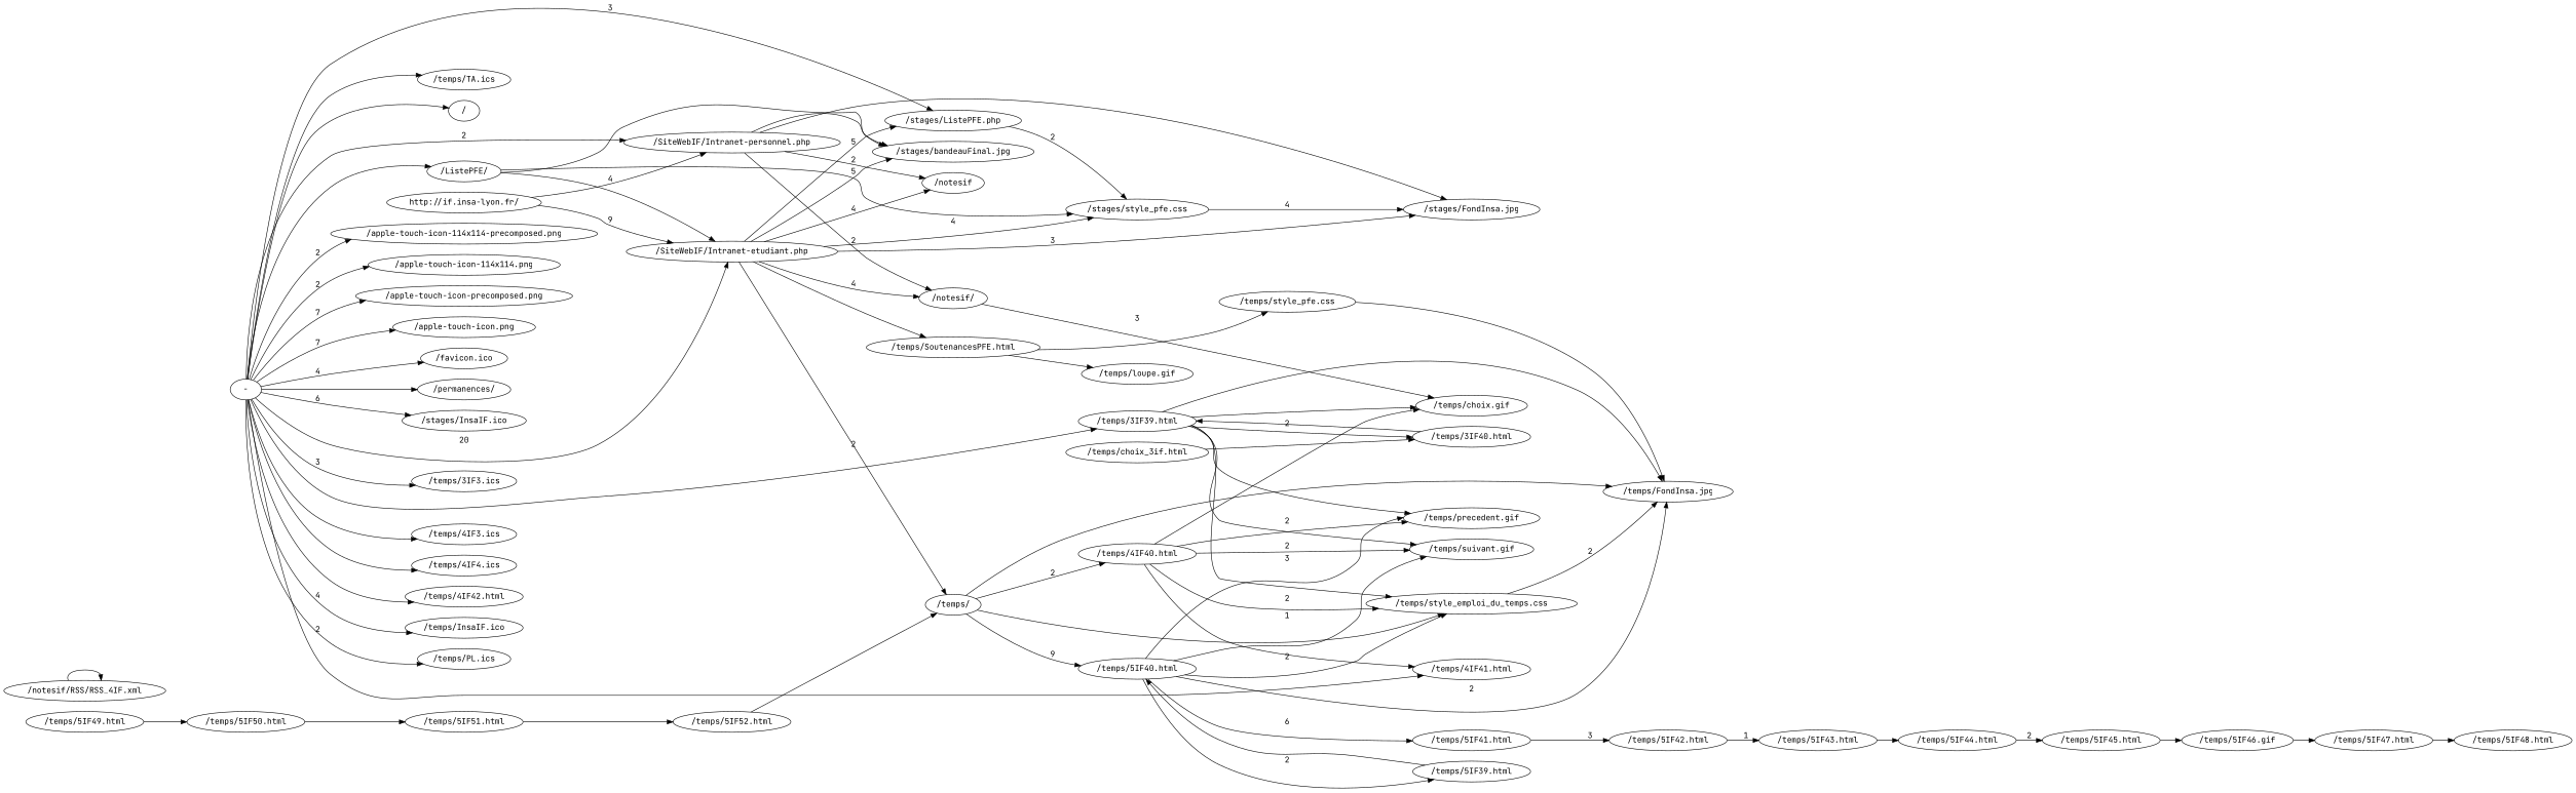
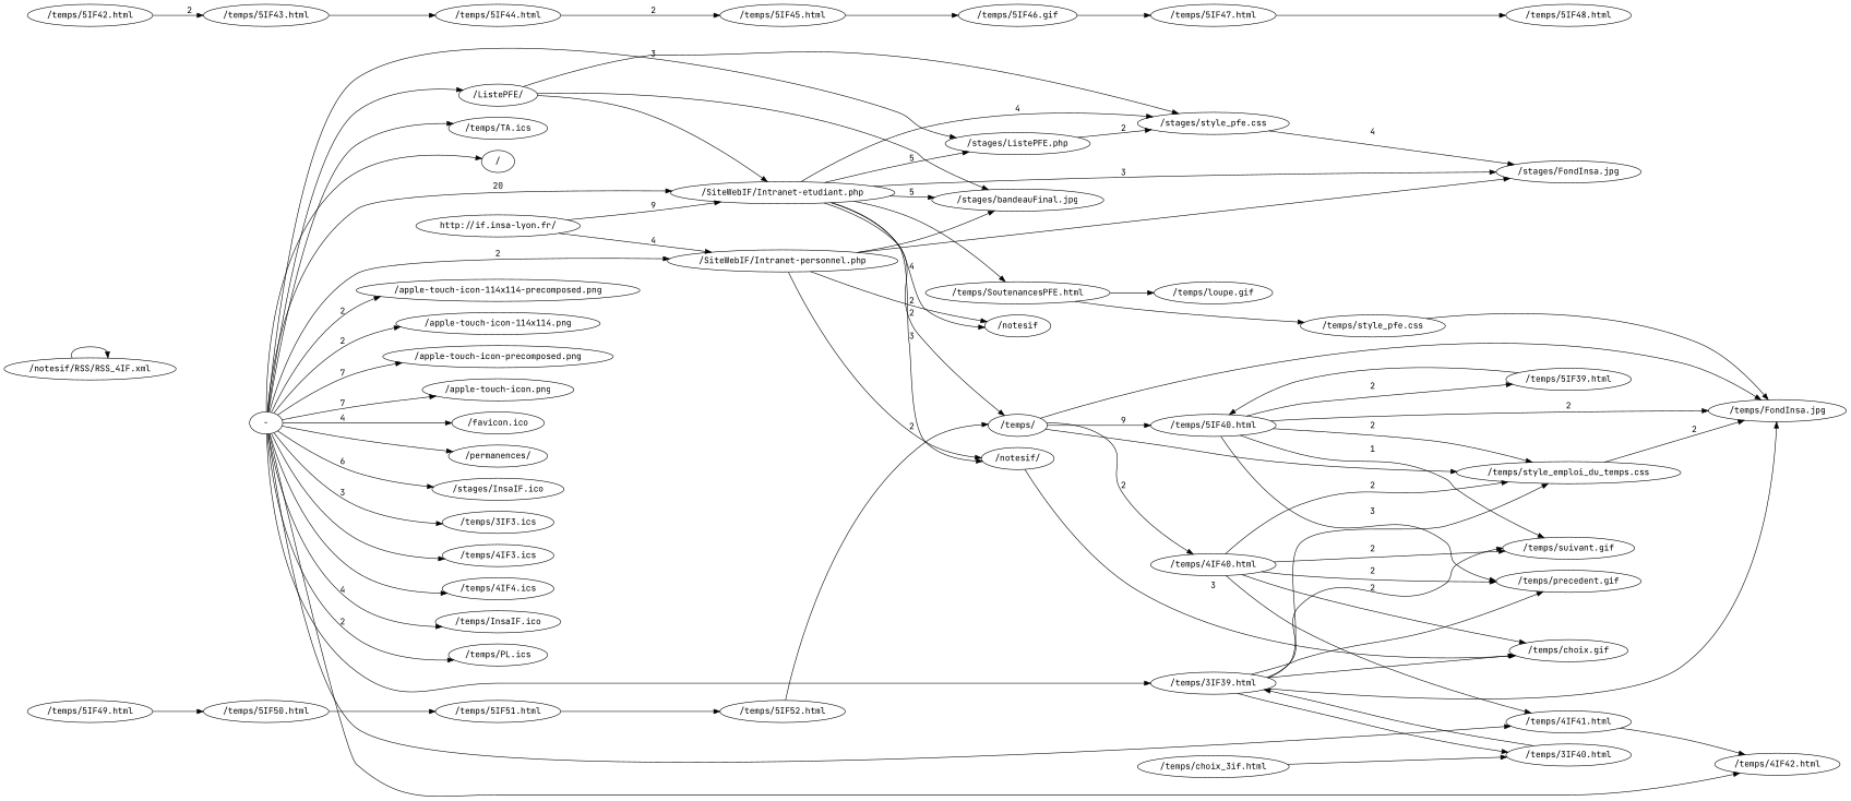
  digraph {
    fontname="JetBrains Mono"
    rankdir=LR
    node [fontname="JetBrains Mono"]
    edge [fontname="JetBrains Mono"]
    "-"
    "/"
    n3 [label="/ListePFE/"]
    "/SiteWebIF/Intranet-etudiant.php"
    "/SiteWebIF/Intranet-personnel.php"
    "/apple-touch-icon-114x114-precomposed.png"
    "/apple-touch-icon-114x114.png"
    "/apple-touch-icon-precomposed.png"
    "/apple-touch-icon.png"
    "/favicon.ico"
    "/permanences/"
    "/stages/InsaIF.ico"
    "/stages/ListePFE.php"
    "/temps/3IF3.ics"
    "/temps/3IF39.html"
    "/temps/4IF3.ics"
    "/temps/4IF4.ics"
    "/temps/4IF41.html"
    "/temps/4IF42.html"
    "/temps/InsaIF.ico"
    "/temps/PL.ics"
    "/temps/TA.ics"
    "/stages/style_pfe.css"
    "/stages/bandeauFinal.jpg"
    "/notesif"
    "/notesif/"
    "/stages/FondInsa.jpg"
    "/temps/"
    "/temps/SoutenancesPFE.html"
    "/temps/FondInsa.jpg"
    "/temps/style_emploi_du_temps.css"
    "/temps/3IF40.html"
    "/temps/choix.gif"
    "/temps/precedent.gif"
    "/temps/suivant.gif"
    "/temps/4IF40.html"
    "/temps/5IF40.html"
    "/temps/style_pfe.css"
    "/temps/loupe.gif"
    "http://if.insa-lyon.fr/"
    "/notesif/RSS/RSS_4IF.xml"
    "/temps/5IF39.html"
-   "/temps/5IF41.html"
    "/temps/5IF52.html"
    "/temps/choix_3if.html"
    "/temps/5IF42.html"
    "/temps/5IF43.html"
    "/temps/5IF44.html"
    "/temps/5IF45.html"
    n50 [label="/temps/5IF46.gif"]
    "/temps/5IF47.html"
    "/temps/5IF48.html"
    "/temps/5IF49.html"
    "/temps/5IF50.html"
    "/temps/5IF51.html"
    "-" -> "/"
    "-" -> n3
    "-" -> "/SiteWebIF/Intranet-etudiant.php" [label=20]
    "-" -> "/SiteWebIF/Intranet-personnel.php" [label=2]
    "-" -> "/apple-touch-icon-114x114-precomposed.png" [label=2]
    "-" -> "/apple-touch-icon-114x114.png" [label=2]
    "-" -> "/apple-touch-icon-precomposed.png" [label=7]
    "-" -> "/apple-touch-icon.png" [label=7]
    "-" -> "/favicon.ico" [label=4]
    "-" -> "/permanences/"
    "-" -> "/stages/InsaIF.ico" [label=6]
    "-" -> "/stages/ListePFE.php" [label=3]
    "-" -> "/temps/3IF3.ics" [label=3]
    "-" -> "/temps/3IF39.html"
    "-" -> "/temps/4IF3.ics"
    "-" -> "/temps/4IF4.ics"
    "-" -> "/temps/4IF41.html"
    "-" -> "/temps/4IF42.html"
    "-" -> "/temps/InsaIF.ico" [label=4]
    "-" -> "/temps/PL.ics" [label=2]
    "-" -> "/temps/TA.ics"
    n3 -> "/SiteWebIF/Intranet-etudiant.php"
    n3 -> "/stages/style_pfe.css"
    n3 -> "/stages/bandeauFinal.jpg"
    "/SiteWebIF/Intranet-etudiant.php" -> "/stages/ListePFE.php" [label=5]
    "/SiteWebIF/Intranet-etudiant.php" -> "/stages/style_pfe.css" [label=4]
    "/SiteWebIF/Intranet-etudiant.php" -> "/stages/bandeauFinal.jpg" [label=5]
    "/SiteWebIF/Intranet-etudiant.php" -> "/notesif" [label=4]
-   "/SiteWebIF/Intranet-etudiant.php" -> "/notesif/" [label=4]
+   "/SiteWebIF/Intranet-etudiant.php" -> "/notesif/" [label=3]
    "/SiteWebIF/Intranet-etudiant.php" -> "/stages/FondInsa.jpg" [label=3]
    "/SiteWebIF/Intranet-etudiant.php" -> "/temps/" [label=2]
    "/SiteWebIF/Intranet-etudiant.php" -> "/temps/SoutenancesPFE.html"
    "/SiteWebIF/Intranet-personnel.php" -> "/stages/bandeauFinal.jpg"
    "/SiteWebIF/Intranet-personnel.php" -> "/notesif" [label=2]
    "/SiteWebIF/Intranet-personnel.php" -> "/notesif/" [label=2]
    "/SiteWebIF/Intranet-personnel.php" -> "/stages/FondInsa.jpg"
    "/stages/ListePFE.php" -> "/stages/style_pfe.css" [label=2]
    "/temps/3IF39.html" -> "/temps/FondInsa.jpg"
    "/temps/3IF39.html" -> "/temps/style_emploi_du_temps.css"
    "/temps/3IF39.html" -> "/temps/3IF40.html"
    "/temps/3IF39.html" -> "/temps/choix.gif"
    "/temps/3IF39.html" -> "/temps/precedent.gif"
    "/temps/3IF39.html" -> "/temps/suivant.gif"
+   "/temps/4IF41.html" -> "/temps/4IF42.html"
    "/stages/style_pfe.css" -> "/stages/FondInsa.jpg" [label=4]
    "/notesif/" -> "/temps/choix.gif" [label=3]
    "/temps/" -> "/temps/FondInsa.jpg"
    "/temps/" -> "/temps/style_emploi_du_temps.css"
    "/temps/" -> "/temps/4IF40.html" [label=2]
    "/temps/" -> "/temps/5IF40.html" [label=9]
    "/temps/SoutenancesPFE.html" -> "/temps/style_pfe.css"
    "/temps/SoutenancesPFE.html" -> "/temps/loupe.gif"
    "/temps/style_emploi_du_temps.css" -> "/temps/FondInsa.jpg" [label=2]
    "/temps/3IF40.html" -> "/temps/3IF39.html"
    "/temps/4IF40.html" -> "/temps/4IF41.html"
    "/temps/4IF40.html" -> "/temps/style_emploi_du_temps.css" [label=2]
    "/temps/4IF40.html" -> "/temps/choix.gif" [label=2]
    "/temps/4IF40.html" -> "/temps/precedent.gif" [label=2]
    "/temps/4IF40.html" -> "/temps/suivant.gif" [label=2]
    "/temps/5IF40.html" -> "/temps/FondInsa.jpg" [label=2]
    "/temps/5IF40.html" -> "/temps/style_emploi_du_temps.css" [label=2]
    "/temps/5IF40.html" -> "/temps/precedent.gif" [label=3]
    "/temps/5IF40.html" -> "/temps/suivant.gif" [label=1]
    "/temps/5IF40.html" -> "/temps/5IF39.html" [label=2]
-   "/temps/5IF40.html" -> "/temps/5IF41.html" [label=6]
    "/temps/style_pfe.css" -> "/temps/FondInsa.jpg"
    "http://if.insa-lyon.fr/" -> "/SiteWebIF/Intranet-etudiant.php" [label=9]
    "http://if.insa-lyon.fr/" -> "/SiteWebIF/Intranet-personnel.php" [label=4]
    "/notesif/RSS/RSS_4IF.xml" -> "/notesif/RSS/RSS_4IF.xml"
    "/temps/5IF39.html" -> "/temps/5IF40.html"
-   "/temps/5IF41.html" -> "/temps/5IF42.html" [label=3]
    "/temps/5IF52.html" -> "/temps/"
    "/temps/choix_3if.html" -> "/temps/3IF40.html"
-   "/temps/5IF42.html" -> "/temps/5IF43.html" [label=1]
+   "/temps/5IF42.html" -> "/temps/5IF43.html" [label=2]
    "/temps/5IF43.html" -> "/temps/5IF44.html"
    "/temps/5IF44.html" -> "/temps/5IF45.html" [label=2]
    "/temps/5IF45.html" -> n50
    n50 -> "/temps/5IF47.html"
    "/temps/5IF47.html" -> "/temps/5IF48.html"
    "/temps/5IF49.html" -> "/temps/5IF50.html"
    "/temps/5IF50.html" -> "/temps/5IF51.html"
    "/temps/5IF51.html" -> "/temps/5IF52.html"
  }
